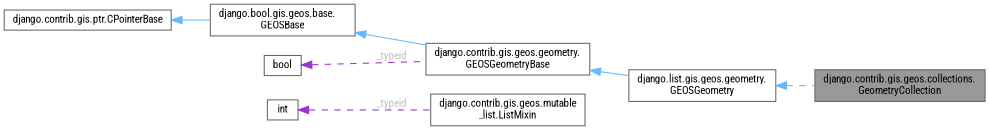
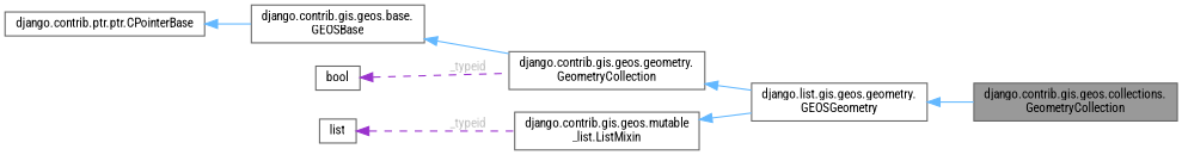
  digraph {
    fontname="Roboto Condensed"
    rankdir=LR
    node [color=gray40 fillcolor=white fontname="Roboto Condensed" fontsize=10 shape=box style=filled]
    edge [color=steelblue1 dir=back fontname="Roboto Condensed" fontsize=10 labelfontname=Helvetica labelfontsize=10 style=solid]
    n1 [fillcolor=grey60 fontcolor=black height=0.2 label="django.contrib.gis.geos.collections.\lGeometryCollection" width=0.4]
    n2 [height=0.2 label="django.list.gis.geos.geometry.\lGEOSGeometry" width=0.4]
-   n3 [height=0.2 label="django.contrib.gis.geos.geometry.\lGEOSGeometryBase" width=0.4]
-   n4 [height=0.2 label="django.bool.gis.geos.base.\lGEOSBase" width=0.4]
-   n5 [height=0.2 label="django.contrib.gis.ptr.CPointerBase" width=0.4]
+   n3 [height=0.2 label="django.contrib.gis.geos.geometry.\lGeometryCollection" width=0.4]
+   n4 [height=0.2 label="django.contrib.gis.geos.base.\lGEOSBase" width=0.4]
+   n5 [height=0.2 label="django.contrib.ptr.ptr.CPointerBase" width=0.4]
    n6 [height=0.2 label=bool width=0.4]
    n7 [height=0.2 label="django.contrib.gis.geos.mutable\l_list.ListMixin" width=0.4]
-   n8 [height=0.2 label=int width=0.4]
-   n2 -> n1 [style=dashed]
+   n8 [height=0.2 label=list width=0.4]
+   n2 -> n1
    n3 -> n2
    n4 -> n3
    n5 -> n4
    n6 -> n3 [color=darkorchid3 fontcolor=grey label=" _typeid" style=dashed]
+   n7 -> n2
    n8 -> n7 [color=darkorchid3 fontcolor=grey label=" _typeid" style=dashed]
  }
